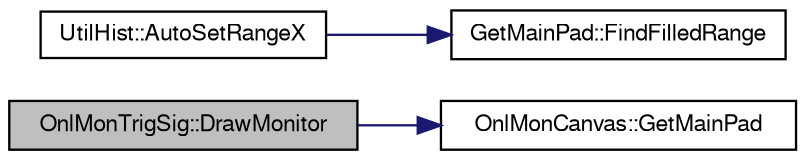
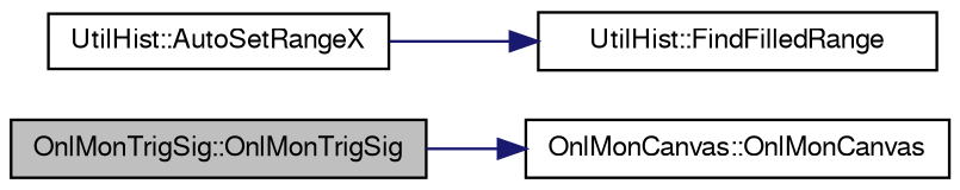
  digraph {
    rankdir=LR
    node [color=black fontname=FreeSans fontsize=10 shape=record]
    edge [color=midnightblue fontname=FreeSans fontsize=10 labelfontname=FreeSans labelfontsize=10 style=solid]
-   n1 [fillcolor=grey75 fontcolor=black height=0.2 label="OnlMonTrigSig::DrawMonitor" style=filled width=0.4]
-   n2 [height=0.2 label="OnlMonCanvas::GetMainPad" width=0.4]
+   n1 [fillcolor=grey75 fontcolor=black height=0.2 label="OnlMonTrigSig::OnlMonTrigSig" style=filled width=0.4]
+   n2 [height=0.2 label="OnlMonCanvas::OnlMonCanvas" width=0.4]
    n3 [height=0.2 label="UtilHist::AutoSetRangeX" width=0.4]
-   n4 [height=0.2 label="GetMainPad::FindFilledRange" width=0.4]
+   n4 [height=0.2 label="UtilHist::FindFilledRange" width=0.4]
    n1 -> n2
    n3 -> n4
  }
